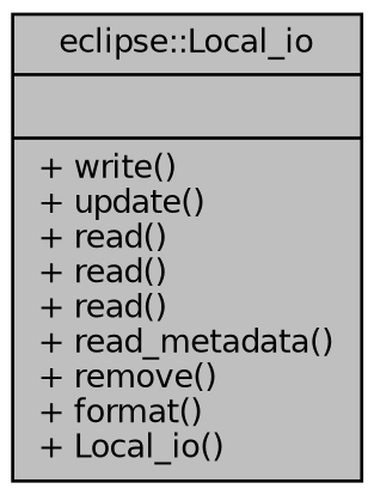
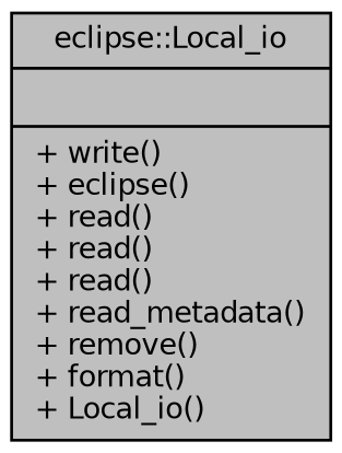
  digraph {
-   n1 [color=black fillcolor=grey75 fontcolor=black fontname=Helvetica fontsize=10 height=0.2 label="{eclipse::Local_io\n||+ write()\l+ update()\l+ read()\l+ read()\l+ read()\l+ read_metadata()\l+ remove()\l+ format()\l+ Local_io()\l}" shape=record style=filled width=0.4]
+   n1 [color=black fillcolor=grey75 fontcolor=black fontname=Helvetica fontsize=10 height=0.2 label="{eclipse::Local_io\n||+ write()\l+ eclipse()\l+ read()\l+ read()\l+ read()\l+ read_metadata()\l+ remove()\l+ format()\l+ Local_io()\l}" shape=record style=filled width=0.4]
  }
